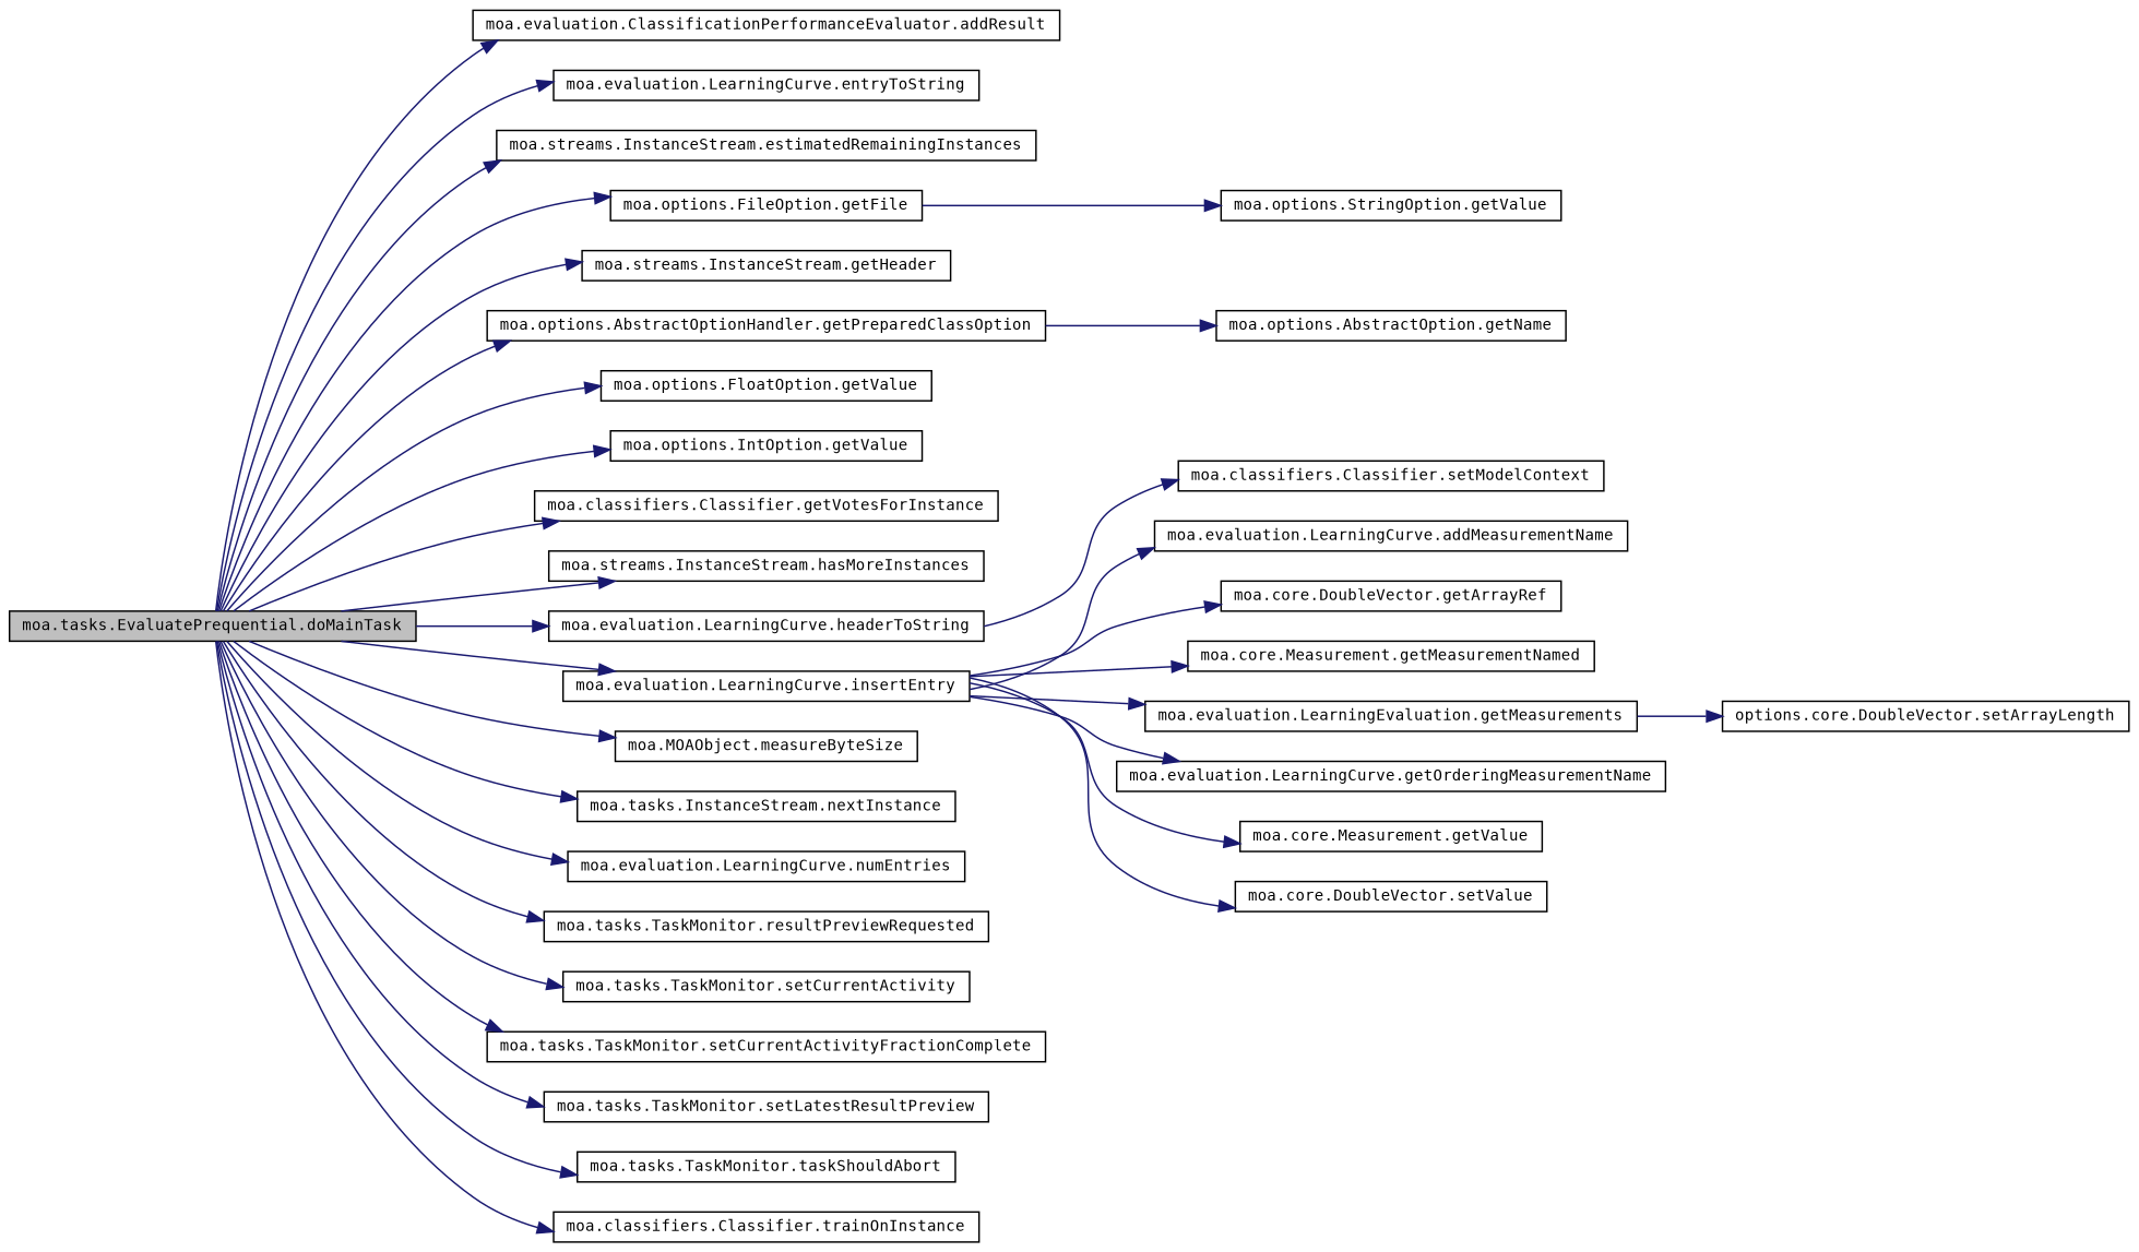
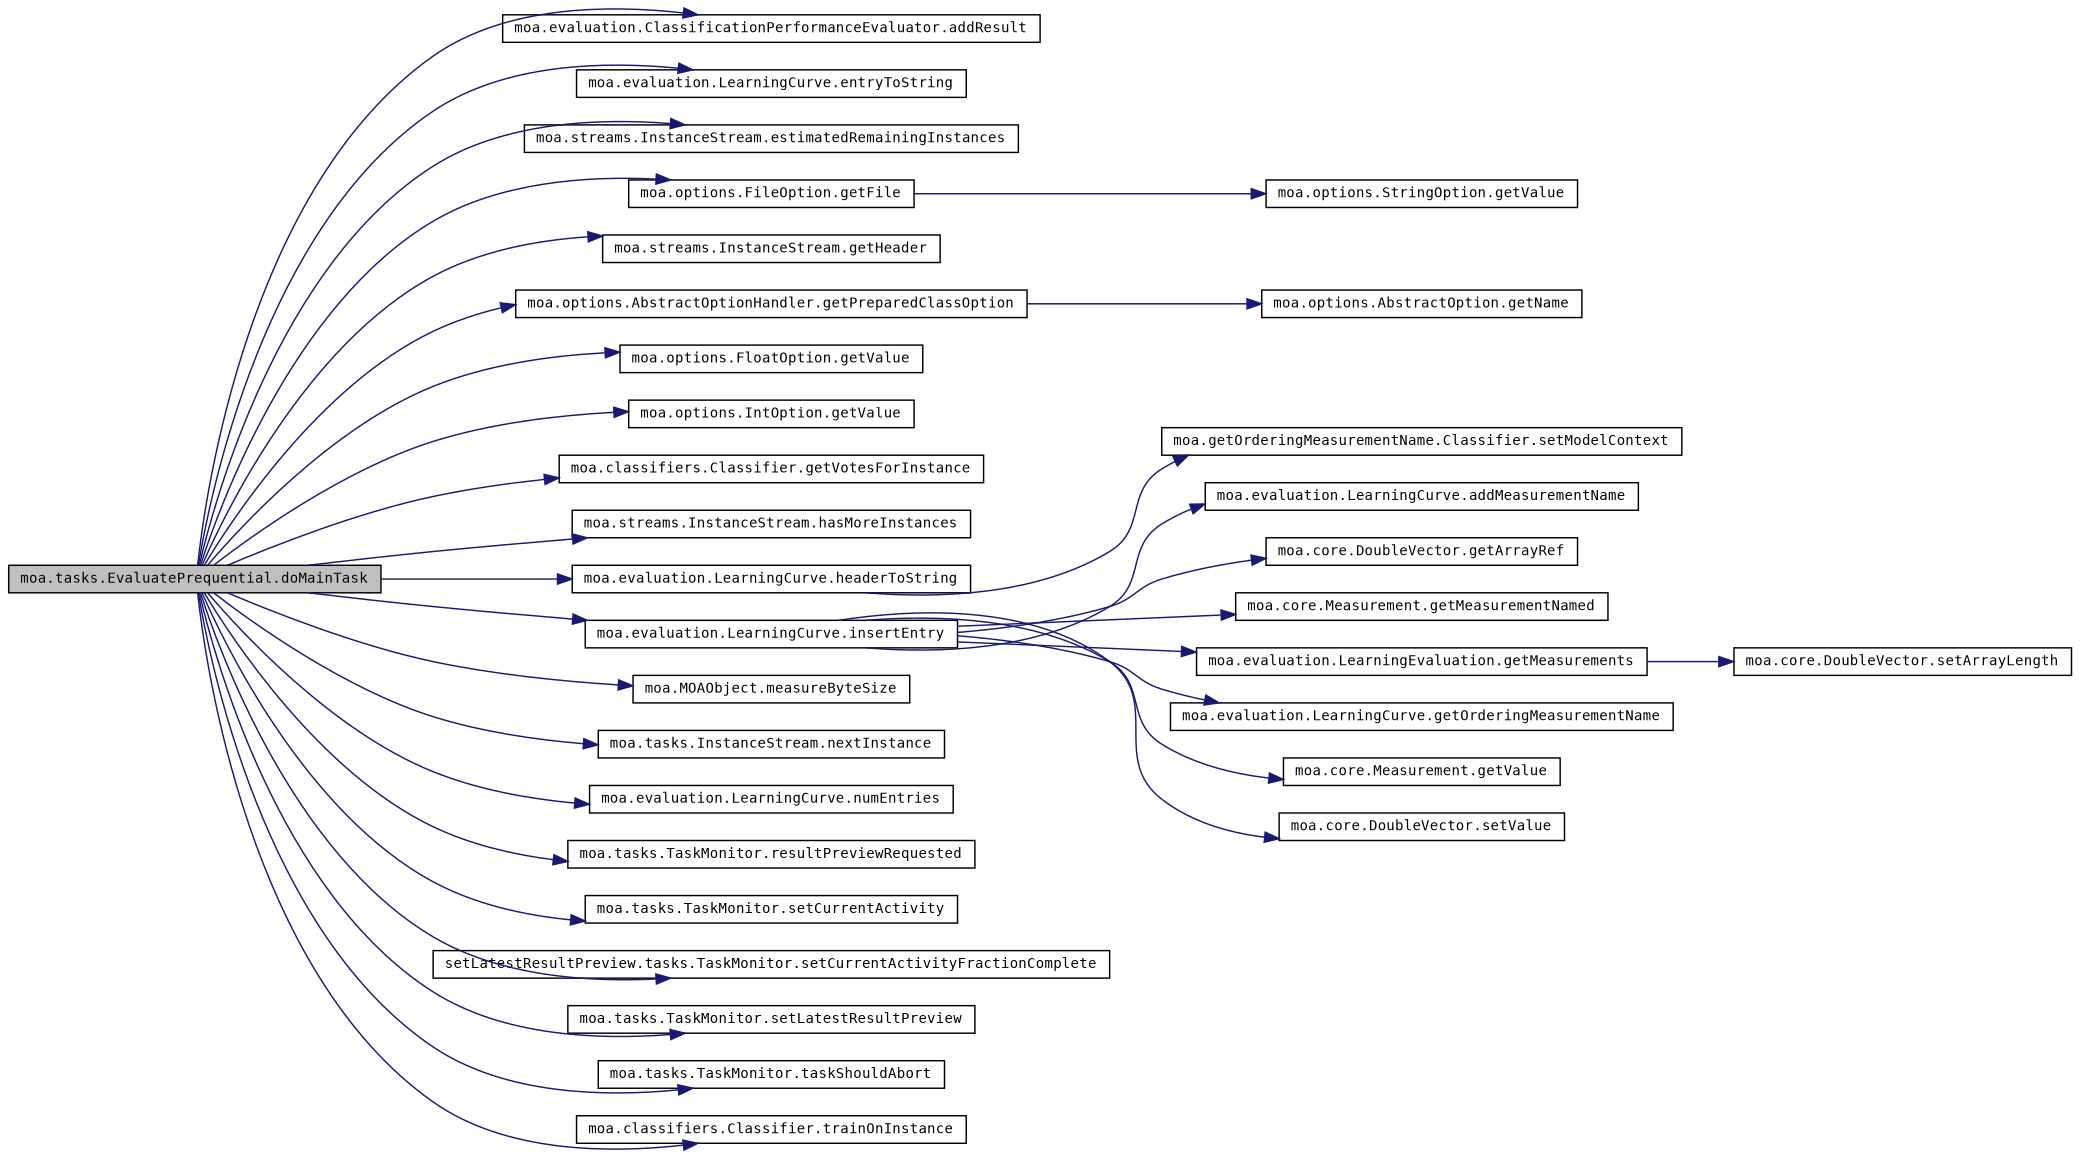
  digraph {
    fontname="DejaVu Sans Mono"
    rankdir=LR
    node [color=black fillcolor=white fontname="DejaVu Sans Mono" fontsize=10 shape=record style=filled]
    edge [color=midnightblue fontname="DejaVu Sans Mono" fontsize=10 labelfontname=Helvetica labelfontsize=10 style=solid]
    n1 [fillcolor=grey75 fontcolor=black height=0.2 label="moa.tasks.EvaluatePrequential.doMainTask" width=0.4]
    n2 [height=0.2 label="moa.evaluation.ClassificationPerformanceEvaluator.addResult" width=0.4]
    n3 [height=0.2 label="moa.evaluation.LearningCurve.entryToString" width=0.4]
    n4 [height=0.2 label="moa.streams.InstanceStream.estimatedRemainingInstances" width=0.4]
    n5 [height=0.2 label="moa.options.FileOption.getFile" width=0.4]
    n6 [height=0.2 label="moa.streams.InstanceStream.getHeader" width=0.4]
    n7 [height=0.2 label="moa.options.AbstractOptionHandler.getPreparedClassOption" width=0.4]
    n8 [height=0.2 label="moa.options.FloatOption.getValue" width=0.4]
    n9 [height=0.2 label="moa.options.IntOption.getValue" width=0.4]
    n10 [height=0.2 label="moa.classifiers.Classifier.getVotesForInstance" width=0.4]
    n11 [height=0.2 label="moa.streams.InstanceStream.hasMoreInstances" width=0.4]
    n12 [height=0.2 label="moa.evaluation.LearningCurve.headerToString" width=0.4]
    n13 [height=0.2 label="moa.evaluation.LearningCurve.insertEntry" width=0.4]
    n14 [height=0.2 label="moa.MOAObject.measureByteSize" width=0.4]
    n15 [height=0.2 label="moa.tasks.InstanceStream.nextInstance" width=0.4]
    n16 [height=0.2 label="moa.evaluation.LearningCurve.numEntries" width=0.4]
    n17 [height=0.2 label="moa.tasks.TaskMonitor.resultPreviewRequested" width=0.4]
    n18 [height=0.2 label="moa.tasks.TaskMonitor.setCurrentActivity" width=0.4]
-   n19 [height=0.2 label="moa.tasks.TaskMonitor.setCurrentActivityFractionComplete" width=0.4]
+   n19 [height=0.2 label="setLatestResultPreview.tasks.TaskMonitor.setCurrentActivityFractionComplete" width=0.4]
    n20 [height=0.2 label="moa.tasks.TaskMonitor.setLatestResultPreview" width=0.4]
    n21 [height=0.2 label="moa.tasks.TaskMonitor.taskShouldAbort" width=0.4]
    n22 [height=0.2 label="moa.classifiers.Classifier.trainOnInstance" width=0.4]
    n23 [height=0.2 label="moa.options.StringOption.getValue" width=0.4]
    n24 [height=0.2 label="moa.options.AbstractOption.getName" width=0.4]
-   n25 [height=0.2 label="moa.classifiers.Classifier.setModelContext" width=0.4]
+   n25 [height=0.2 label="moa.getOrderingMeasurementName.Classifier.setModelContext" width=0.4]
    n26 [height=0.2 label="moa.evaluation.LearningCurve.addMeasurementName" width=0.4]
    n27 [height=0.2 label="moa.core.DoubleVector.getArrayRef" width=0.4]
    n28 [height=0.2 label="moa.core.Measurement.getMeasurementNamed" width=0.4]
    n29 [height=0.2 label="moa.evaluation.LearningEvaluation.getMeasurements" width=0.4]
    n30 [height=0.2 label="moa.evaluation.LearningCurve.getOrderingMeasurementName" width=0.4]
    n31 [height=0.2 label="moa.core.Measurement.getValue" width=0.4]
    n32 [height=0.2 label="moa.core.DoubleVector.setValue" width=0.4]
-   n33 [height=0.2 label="options.core.DoubleVector.setArrayLength" width=0.4]
+   n33 [height=0.2 label="moa.core.DoubleVector.setArrayLength" width=0.4]
    n1 -> n2
    n1 -> n3
    n1 -> n4
    n1 -> n5
    n1 -> n6
    n1 -> n7
    n1 -> n8
    n1 -> n9
    n1 -> n10
    n1 -> n11
    n1 -> n12
    n1 -> n13
    n1 -> n14
    n1 -> n15
    n1 -> n16
    n1 -> n17
    n1 -> n18
    n1 -> n19
    n1 -> n20
    n1 -> n21
    n1 -> n22
    n5 -> n23
    n7 -> n24
    n12 -> n25
    n13 -> n26
    n13 -> n27
    n13 -> n28
    n13 -> n29
    n13 -> n30
    n13 -> n31
    n13 -> n32
    n29 -> n33
  }
